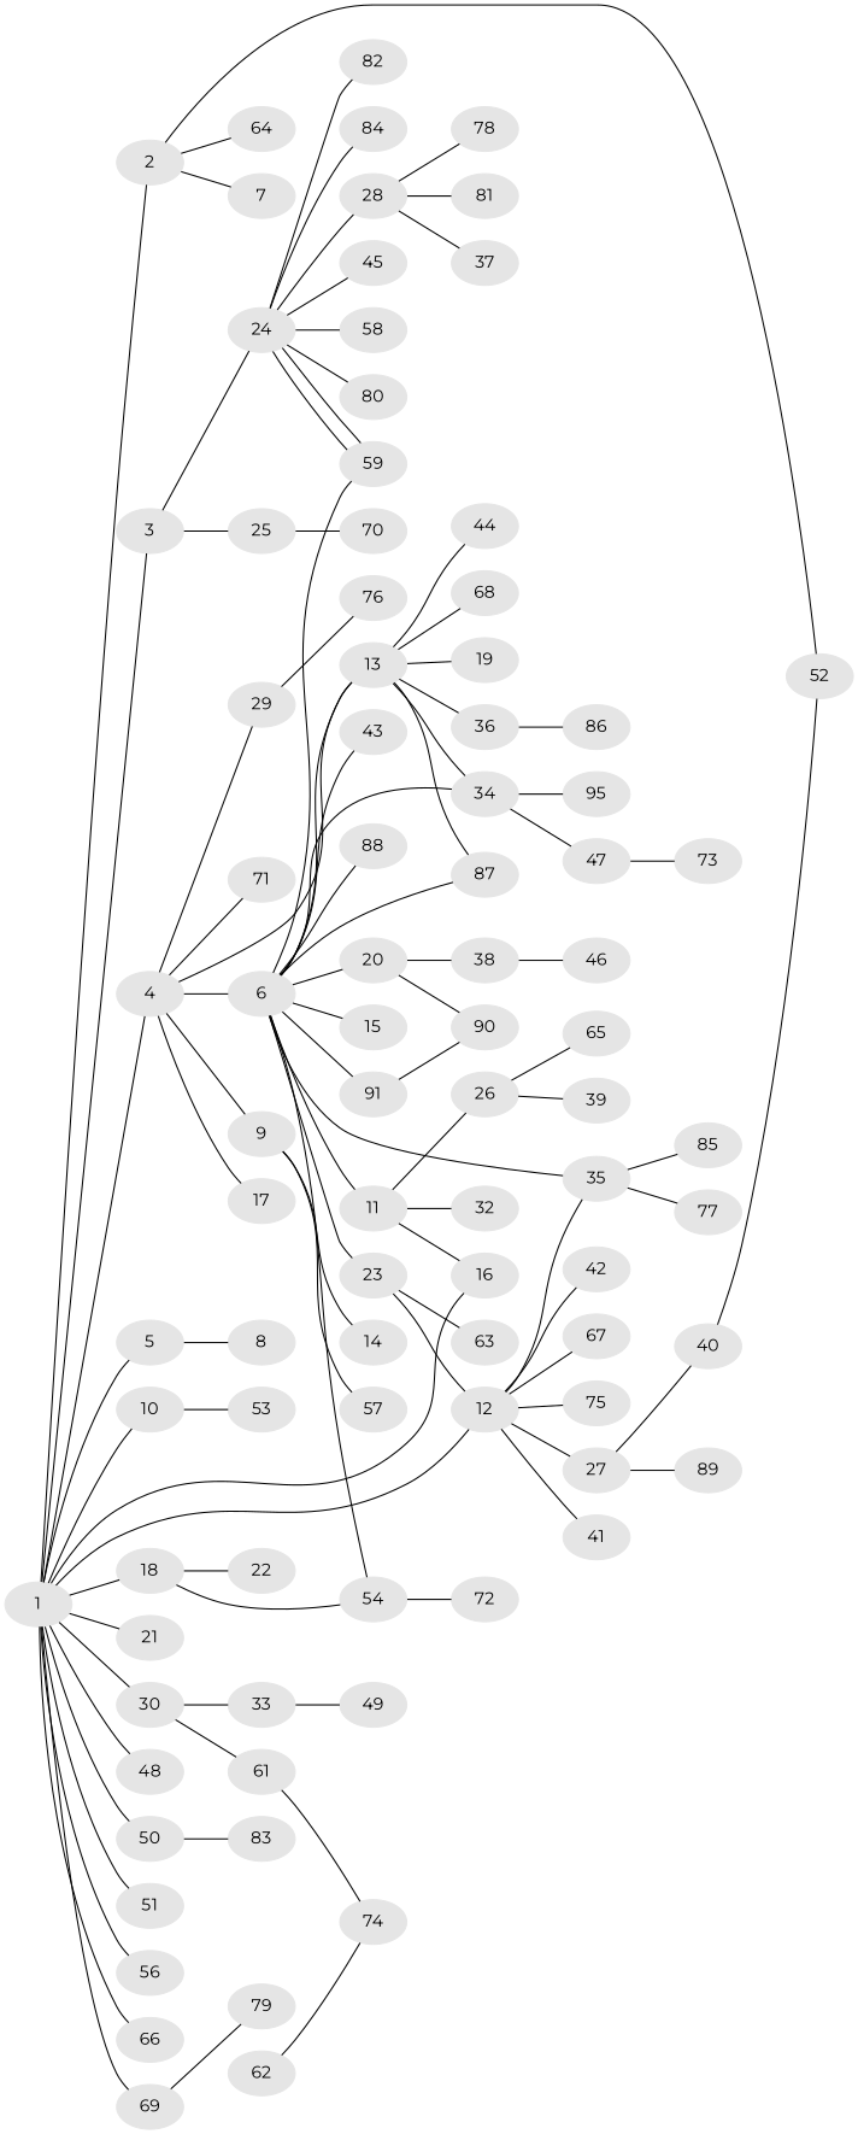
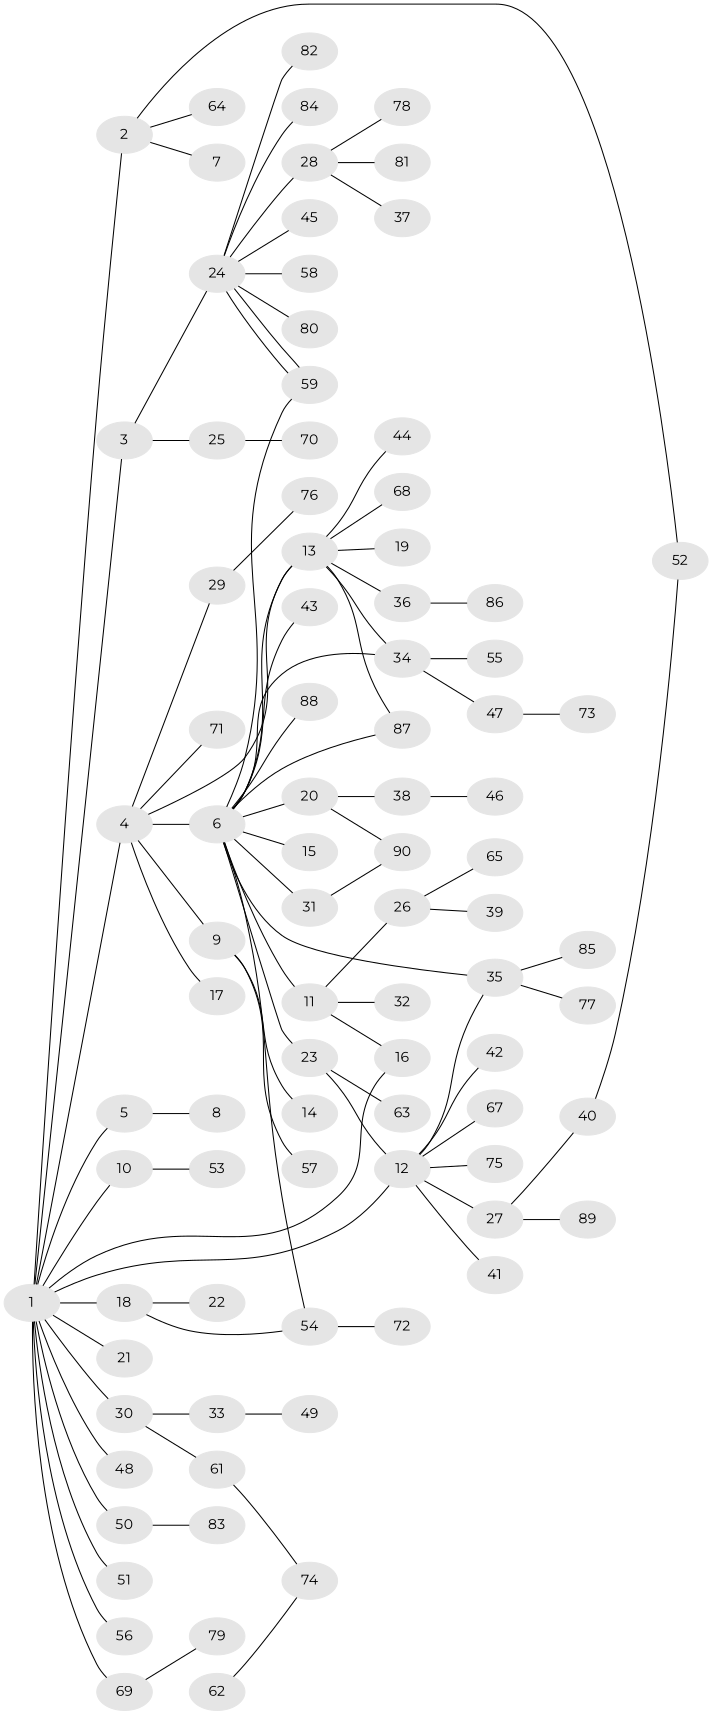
  graph {
    fontname=Montserrat
    rankdir=LR
    node [color=gray90 fontname=Montserrat style=filled]
    edge [fontname=Montserrat]
    1
    2
    3
    4
    5
    10
    12
    16
    18
    21
    30
    48
    50
    51
    56
-   66
    69
    7
    52
    64
    24
    25
    6
    9
    13
    17
    29
    71
    8
    53
    35
    27
    41
    42
    67
    75
    54
    22
    33
    61
    83
    79
    59
    28
    45
    58
    80
    82
    84
    70
    11
    15
    20
    23
-   31 [label=91]
+   31
    34
    43
    87
    88
    14
    57
    19
    36
    44
    68
    76
    26
    32
    38
    n70 [label=90]
    63
    47
-   55 [label=95]
+   55
    85
    77
    72
    39
    65
    40
    89
    86
    46
    37
    78
    81
    49
    74
    73
    62
    1 -- 2
    1 -- 3
    1 -- 4
    1 -- 5
    1 -- 10
    1 -- 12
    1 -- 16
    1 -- 18
    1 -- 21
    1 -- 30
    1 -- 48
    1 -- 50
    1 -- 51
    1 -- 56
-   1 -- 66
    1 -- 69
    2 -- 7
    2 -- 52
    2 -- 64
    3 -- 24
    3 -- 25
    4 -- 6
    4 -- 9
    4 -- 13
    4 -- 17
    4 -- 29
    4 -- 71
    5 -- 8
    10 -- 53
    12 -- 35
    12 -- 27
    12 -- 41
    12 -- 42
    12 -- 67
    12 -- 75
    18 -- 54
    18 -- 22
    30 -- 33
    30 -- 61
    50 -- 83
    69 -- 79
    24 -- 59
    24 -- 59
    24 -- 28
    24 -- 45
    24 -- 58
    24 -- 80
    24 -- 82
    24 -- 84
    25 -- 70
    6 -- 13
    6 -- 35
    6 -- 54
    6 -- 59
    6 -- 11
    6 -- 15
    6 -- 20
    6 -- 23
    6 -- 31
    6 -- 34
    6 -- 43
    6 -- 87
    6 -- 88
    9 -- 14
    9 -- 57
    13 -- 34
    13 -- 87
    13 -- 19
    13 -- 36
    13 -- 44
    13 -- 68
    29 -- 76
    35 -- 85
    35 -- 77
    27 -- 40
    27 -- 89
    54 -- 72
    33 -- 49
    61 -- 74
    28 -- 37
    28 -- 78
    28 -- 81
    11 -- 16
    11 -- 26
    11 -- 32
    20 -- 38
    20 -- n70
    23 -- 12
    23 -- 63
    31 -- n70
    34 -- 47
    34 -- 55
    36 -- 86
    26 -- 39
    26 -- 65
    38 -- 46
    47 -- 73
    40 -- 52
    62 -- 74
  }
